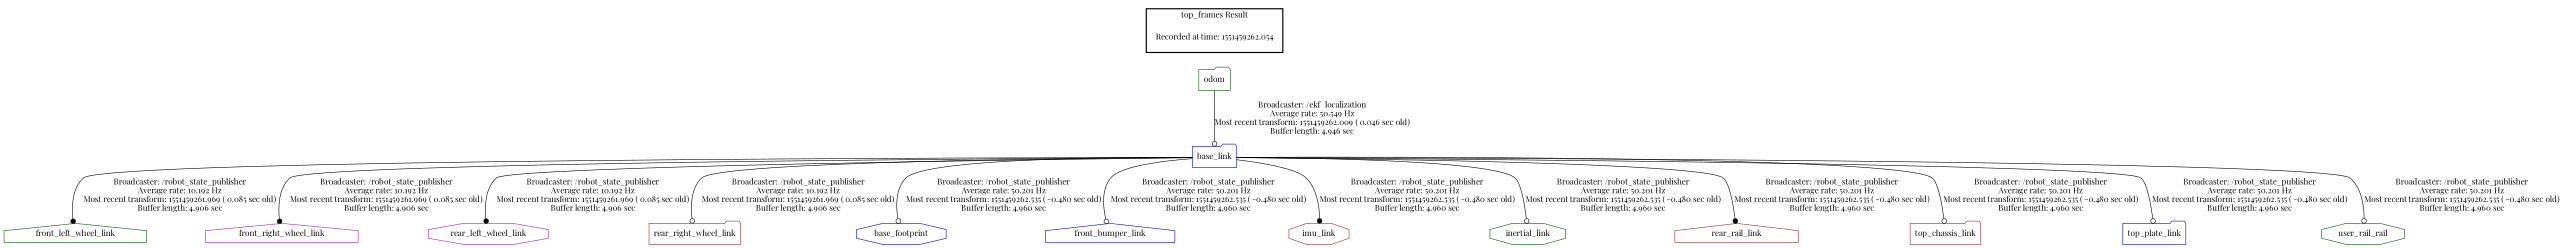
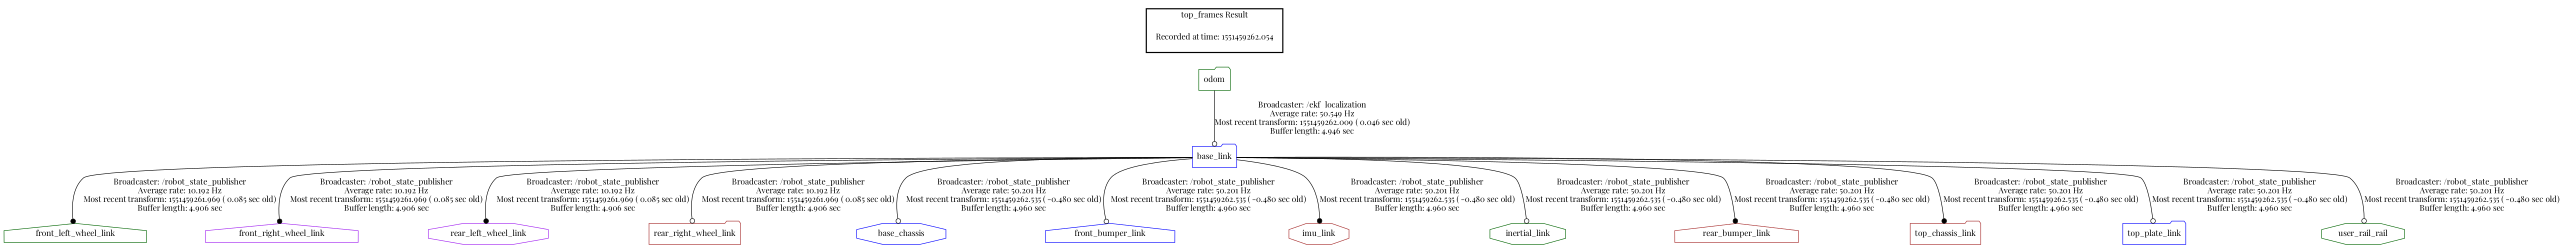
  digraph {
    fontname="Playfair Display"
    node [color=blue fontname="Playfair Display" shape=folder]
    edge [fontname="Playfair Display" arrowhead=odot]
    "Recorded at time: 1551459262.054" [shape=plaintext]
    odom [color=darkgreen]
    front_left_wheel_link [color=darkgreen shape=house]
    base_link
    front_right_wheel_link [color=purple shape=house]
    rear_left_wheel_link [color=purple shape=octagon]
    rear_right_wheel_link [color=brown]
-   base_footprint [shape=octagon]
+   base_footprint [shape=octagon label=base_chassis]
    front_bumper_link [shape=house]
    imu_link [color=brown shape=octagon]
    inertial_link [color=darkgreen shape=octagon]
-   rear_bumper_link [color=brown shape=house label=rear_rail_link]
+   rear_bumper_link [color=brown shape=house]
    top_chassis_link [color=brown]
    top_plate_link
    n15 [color=darkgreen label=user_rail_rail shape=octagon]
    subgraph cluster_1 {
      color=black
      label="top_frames Result"
      style=bold
      "Recorded at time: 1551459262.054"
    }
    "Recorded at time: 1551459262.054" -> odom [style=invis arrowhead=""]
    odom -> base_link [label="Broadcaster: /ekf_localization\nAverage rate: 50.549 Hz\nMost recent transform: 1551459262.009 ( 0.046 sec old)\nBuffer length: 4.946 sec\n"]
    base_link -> front_left_wheel_link [arrowhead=dot label="Broadcaster: /robot_state_publisher\nAverage rate: 10.192 Hz\nMost recent transform: 1551459261.969 ( 0.085 sec old)\nBuffer length: 4.906 sec\n"]
    base_link -> front_right_wheel_link [arrowhead=dot label="Broadcaster: /robot_state_publisher\nAverage rate: 10.192 Hz\nMost recent transform: 1551459261.969 ( 0.085 sec old)\nBuffer length: 4.906 sec\n"]
    base_link -> rear_left_wheel_link [arrowhead=dot label="Broadcaster: /robot_state_publisher\nAverage rate: 10.192 Hz\nMost recent transform: 1551459261.969 ( 0.085 sec old)\nBuffer length: 4.906 sec\n"]
    base_link -> rear_right_wheel_link [label="Broadcaster: /robot_state_publisher\nAverage rate: 10.192 Hz\nMost recent transform: 1551459261.969 ( 0.085 sec old)\nBuffer length: 4.906 sec\n"]
    base_link -> base_footprint [label="Broadcaster: /robot_state_publisher\nAverage rate: 50.201 Hz\nMost recent transform: 1551459262.535 ( -0.480 sec old)\nBuffer length: 4.960 sec\n"]
    base_link -> front_bumper_link [label="Broadcaster: /robot_state_publisher\nAverage rate: 50.201 Hz\nMost recent transform: 1551459262.535 ( -0.480 sec old)\nBuffer length: 4.960 sec\n"]
    base_link -> imu_link [arrowhead=dot label="Broadcaster: /robot_state_publisher\nAverage rate: 50.201 Hz\nMost recent transform: 1551459262.535 ( -0.480 sec old)\nBuffer length: 4.960 sec\n"]
    base_link -> inertial_link [label="Broadcaster: /robot_state_publisher\nAverage rate: 50.201 Hz\nMost recent transform: 1551459262.535 ( -0.480 sec old)\nBuffer length: 4.960 sec\n"]
    base_link -> rear_bumper_link [arrowhead=dot label="Broadcaster: /robot_state_publisher\nAverage rate: 50.201 Hz\nMost recent transform: 1551459262.535 ( -0.480 sec old)\nBuffer length: 4.960 sec\n"]
-   base_link -> top_chassis_link [label="Broadcaster: /robot_state_publisher\nAverage rate: 50.201 Hz\nMost recent transform: 1551459262.535 ( -0.480 sec old)\nBuffer length: 4.960 sec\n"]
+   base_link -> top_chassis_link [arrowhead=dot label="Broadcaster: /robot_state_publisher\nAverage rate: 50.201 Hz\nMost recent transform: 1551459262.535 ( -0.480 sec old)\nBuffer length: 4.960 sec\n"]
    base_link -> top_plate_link [label="Broadcaster: /robot_state_publisher\nAverage rate: 50.201 Hz\nMost recent transform: 1551459262.535 ( -0.480 sec old)\nBuffer length: 4.960 sec\n"]
    base_link -> n15 [label="Broadcaster: /robot_state_publisher\nAverage rate: 50.201 Hz\nMost recent transform: 1551459262.535 ( -0.480 sec old)\nBuffer length: 4.960 sec\n"]
  }
